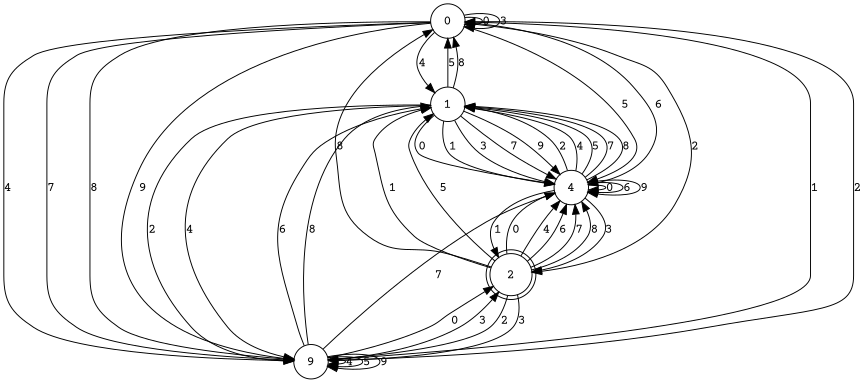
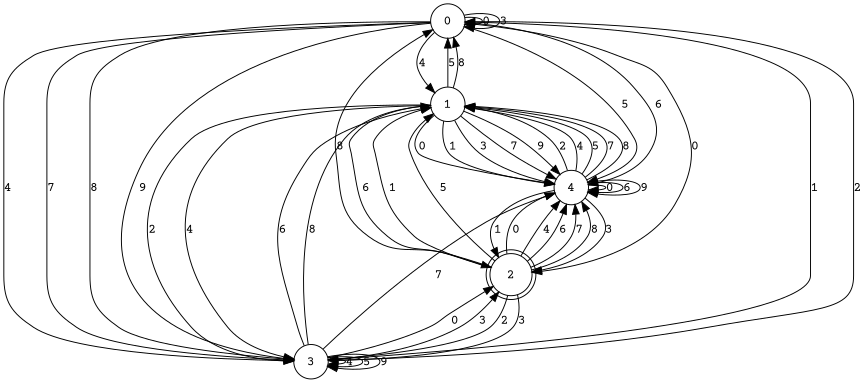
  digraph {
    fontname="Courier Prime"
    node [fontname="Courier Prime" shape=circle]
    edge [fontname="Courier Prime"]
    n1 [label=0]
    n2 [label=1]
    n3 [label=2 shape=doublecircle]
-   n4 [label=9]
+   n4 [label=3]
    n5 [label=4]
    n1 -> n1 [label=0]
    n1 -> n1 [label=3]
    n1 -> n2 [label=4]
-   n1 -> n3 [label=2]
+   n1 -> n3 [label=0]
    n1 -> n4 [label=4]
    n1 -> n4 [label=7]
    n1 -> n4 [label=8]
    n1 -> n4 [label=9]
    n1 -> n5 [label=5]
    n1 -> n5 [label=6]
    n2 -> n1 [label=5]
    n2 -> n1 [label=8]
+   n2 -> n3 [label=6]
    n2 -> n4 [label=2]
    n2 -> n4 [label=4]
    n2 -> n5 [label=0]
    n2 -> n5 [label=1]
    n2 -> n5 [label=3]
    n2 -> n5 [label=7]
    n2 -> n5 [label=9]
    n3 -> n1 [label=8]
    n3 -> n2 [label=1]
    n3 -> n2 [label=5]
    n3 -> n4 [label=2]
    n3 -> n4 [label=3]
    n3 -> n5 [label=0]
    n3 -> n5 [label=4]
    n3 -> n5 [label=6]
    n3 -> n5 [label=7]
    n3 -> n5 [label=8]
    n4 -> n1 [label=1]
    n4 -> n1 [label=2]
    n4 -> n2 [label=6]
    n4 -> n2 [label=8]
    n4 -> n3 [label=0]
    n4 -> n3 [label=3]
    n4 -> n4 [label=4]
    n4 -> n4 [label=5]
    n4 -> n4 [label=9]
    n4 -> n5 [label=7]
    n5 -> n2 [label=2]
    n5 -> n2 [label=4]
    n5 -> n2 [label=5]
    n5 -> n2 [label=7]
    n5 -> n2 [label=8]
    n5 -> n3 [label=1]
    n5 -> n3 [label=3]
    n5 -> n5 [label=0]
    n5 -> n5 [label=6]
    n5 -> n5 [label=9]
  }
